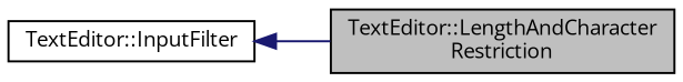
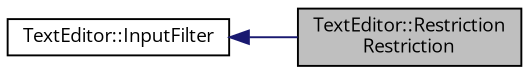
  digraph {
    rankdir=LR
    fontname="Open Sans"
    node [color=black fontname="Open Sans" fontsize=10 shape=record]
-   n1 [fillcolor=grey75 fontcolor=black height=0.2 label="TextEditor::LengthAndCharacter\lRestriction" style=filled width=0.4]
+   n1 [fillcolor=grey75 fontcolor=black height=0.2 label="TextEditor::Restriction\lRestriction" style=filled width=0.4]
    n2 [height=0.2 label="TextEditor::InputFilter" width=0.4]
    n2 -> n1 [color=midnightblue dir=back fontname="Open Sans" fontsize=10 labelfontname=Helvetica labelfontsize=10 style=solid]
  }
